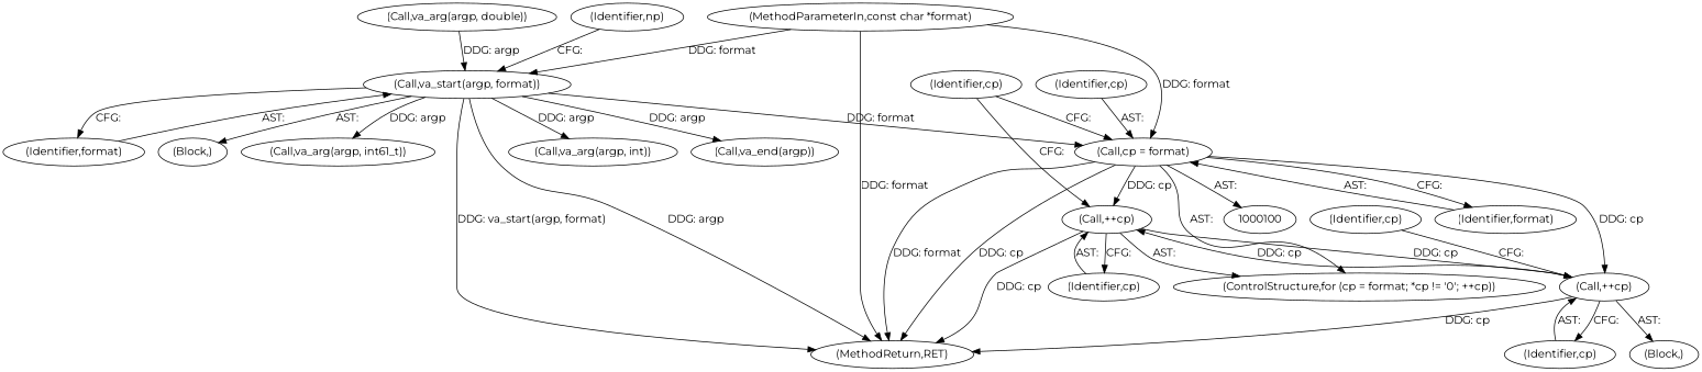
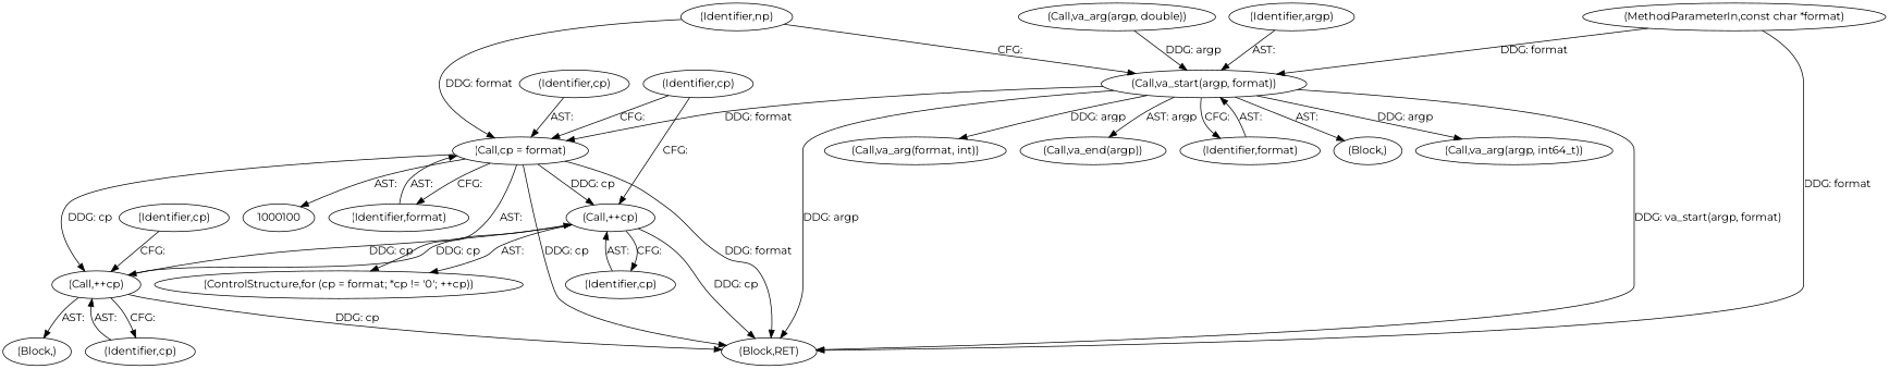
  digraph {
    fontname=Montserrat
    node [fontname=Montserrat]
    edge [fontname=Montserrat]
    n1 [label="(Call,cp = format)"]
    n2 [label="(Call,++cp)"]
    n3 [label="(Call,++cp)"]
    n4 [label="(Identifier,format)"]
-   n5 [label="(MethodReturn,RET)"]
+   n5 [label="(Block,RET)"]
    n6 [label="(ControlStructure,for (cp = format; *cp != '\0'; ++cp))"]
    1000100
    n8 [label="(Identifier,cp)"]
    n9 [label="(Block,)"]
    n10 [label="(Identifier,cp)"]
    n11 [label="(Call,va_start(argp, format))"]
-   n12 [label="(Call,va_arg(argp, int))"]
+   n12 [label="(Call,va_arg(format, int))"]
    n13 [label="(Call,va_end(argp))"]
    n14 [label="(Identifier,format)"]
    n15 [label="(Block,)"]
-   n16 [label="(Call,va_arg(argp, int61_t))"]
+   n16 [label="(Call,va_arg(argp, int64_t))"]
    n17 [label="(Call,va_arg(argp, double))"]
    n18 [label="(MethodParameterIn,const char *format)"]
    n19 [label="(Identifier,np)"]
    n20 [label="(Identifier,cp)"]
    n21 [label="(Identifier,cp)"]
+   n22 [label="(Identifier,argp)"]
    n23 [label="(Identifier,cp)"]
    n1 -> n2 [label="DDG: cp"]
    n1 -> n3 [label="DDG: cp"]
    n1 -> n4 [label="CFG: "]
    n1 -> n5 [label="DDG: format"]
    n1 -> n5 [label="DDG: cp"]
    n1 -> n6 [label="AST: "]
    n1 -> 1000100 [label="AST: "]
    n2 -> n3 [label="DDG: cp"]
    n2 -> n5 [label="DDG: cp"]
    n2 -> n6 [label="AST: "]
    n2 -> n8 [label="CFG: "]
    n3 -> n2 [label="DDG: cp"]
    n3 -> n5 [label="DDG: cp"]
    n3 -> n9 [label="AST: "]
    n3 -> n10 [label="CFG: "]
    n4 -> n1 [label="AST: "]
    n8 -> n2 [label="AST: "]
    n10 -> n3 [label="AST: "]
    n11 -> n1 [label="DDG: format"]
    n11 -> n5 [label="DDG: va_start(argp, format)"]
    n11 -> n5 [label="DDG: argp"]
    n11 -> n12 [label="DDG: argp"]
-   n11 -> n13 [label="DDG: argp"]
+   n11 -> n13 [label="AST: argp"]
    n11 -> n14 [label="CFG: "]
    n11 -> n15 [label="AST: "]
    n11 -> n16 [label="DDG: argp"]
    n14 -> n11 [label="AST: "]
    n17 -> n11 [label="DDG: argp"]
-   n18 -> n1 [label="DDG: format"]
+   n19 -> n1 [label="DDG: format"]
    n18 -> n5 [label="DDG: format"]
    n18 -> n11 [label="DDG: format"]
    n19 -> n11 [label="CFG: "]
    n20 -> n3 [label="CFG: "]
    n21 -> n1 [label="AST: "]
+   n22 -> n11 [label="AST: "]
    n23 -> n1 [label="CFG: "]
    n23 -> n2 [label="CFG: "]
  }
